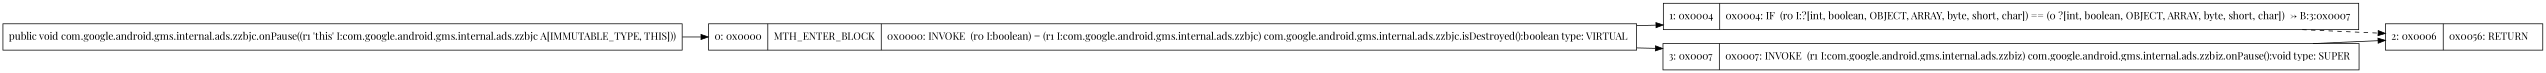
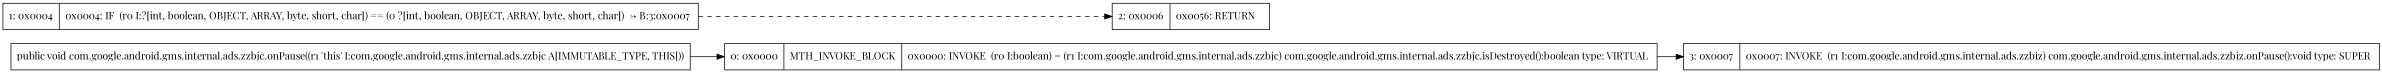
  digraph {
    fontname="Playfair Display"
    rankdir=LR
    node [fontname="Playfair Display" shape=record]
    edge [fontname="Playfair Display"]
-   n1 [label="{0\:\ 0x0000|MTH_ENTER_BLOCK\l|0x0000: INVOKE  (r0 I:boolean) = (r1 I:com.google.android.gms.internal.ads.zzbjc) com.google.android.gms.internal.ads.zzbjc.isDestroyed():boolean type: VIRTUAL \l}"]
+   n1 [label="{0\:\ 0x0000|MTH_INVOKE_BLOCK\l|0x0000: INVOKE  (r0 I:boolean) = (r1 I:com.google.android.gms.internal.ads.zzbjc) com.google.android.gms.internal.ads.zzbjc.isDestroyed():boolean type: VIRTUAL \l}"]
    n2 [label="{1\:\ 0x0004|0x0004: IF  (r0 I:?[int, boolean, OBJECT, ARRAY, byte, short, char]) == (0 ?[int, boolean, OBJECT, ARRAY, byte, short, char])  \-\> B:3:0x0007 \l}"]
    n3 [label="{3\:\ 0x0007|0x0007: INVOKE  (r1 I:com.google.android.gms.internal.ads.zzbiz) com.google.android.gms.internal.ads.zzbiz.onPause():void type: SUPER \l}"]
    n4 [label="{2\:\ 0x0006|0x0056: RETURN   \l}"]
    n5 [label="{public void com.google.android.gms.internal.ads.zzbjc.onPause((r1 'this' I:com.google.android.gms.internal.ads.zzbjc A[IMMUTABLE_TYPE, THIS])) }"]
-   n1 -> n2
    n1 -> n3
    n2 -> n4 [style=dashed]
-   n3 -> n4
    n5 -> n1
  }
